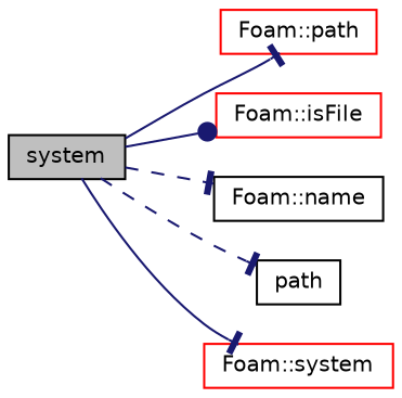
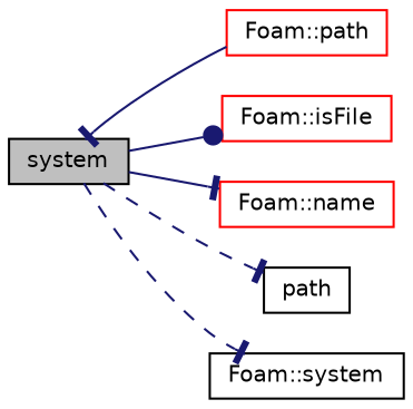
  digraph {
    rankdir=LR
    node [color=black fontname=Helvetica fontsize=10 shape=record]
    edge [arrowhead=tee color=midnightblue fontname=Helvetica fontsize=10 labelfontname=Helvetica labelfontsize=10 style=dashed]
    n1 [fillcolor=grey75 fontcolor=black height=0.2 label=system style=filled width=0.4]
    n2 [color=red height=0.2 label="Foam::path" width=0.4]
    n3 [color=red height=0.2 label="Foam::isFile" width=0.4]
-   n4 [height=0.2 label="Foam::name" width=0.4]
+   n4 [color=red height=0.2 label="Foam::name" width=0.4]
    n5 [height=0.2 label=path width=0.4]
-   n6 [color=red height=0.2 label="Foam::system" width=0.4]
-   n1 -> n2 [style=solid]
+   n6 [height=0.2 label="Foam::system" width=0.4]
+   n2 -> n1 [style=solid]
    n1 -> n3 [arrowhead=dot style=solid]
-   n1 -> n4
+   n1 -> n4 [style=solid]
    n1 -> n5
-   n1 -> n6 [style=solid]
+   n1 -> n6
  }
